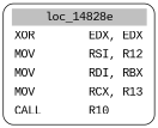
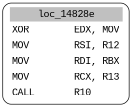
  digraph {
    rankdir=LR
-   n1 [fontname="Courier New" label=<<table border="0" cellborder="0" cellpadding="3"><tr><td align="center" colspan="2" bgcolor="grey">loc_14828e</td></tr><tr><td align="left">XOR        EDX, EDX</td></tr><tr><td align="left">MOV        RSI, R12</td></tr><tr><td align="left">MOV        RDI, RBX</td></tr><tr><td align="left">MOV        RCX, R13</td></tr><tr><td align="left">CALL       R10</td></tr></table>> shape=Mrecord]
+   n1 [fontname="Courier New" label=<<table border="0" cellborder="0" cellpadding="3"><tr><td align="center" colspan="2" bgcolor="grey">loc_14828e</td></tr><tr><td align="left">XOR        EDX, MOV</td></tr><tr><td align="left">MOV        RSI, R12</td></tr><tr><td align="left">MOV        RDI, RBX</td></tr><tr><td align="left">MOV        RCX, R13</td></tr><tr><td align="left">CALL       R10</td></tr></table>> shape=Mrecord]
  }
